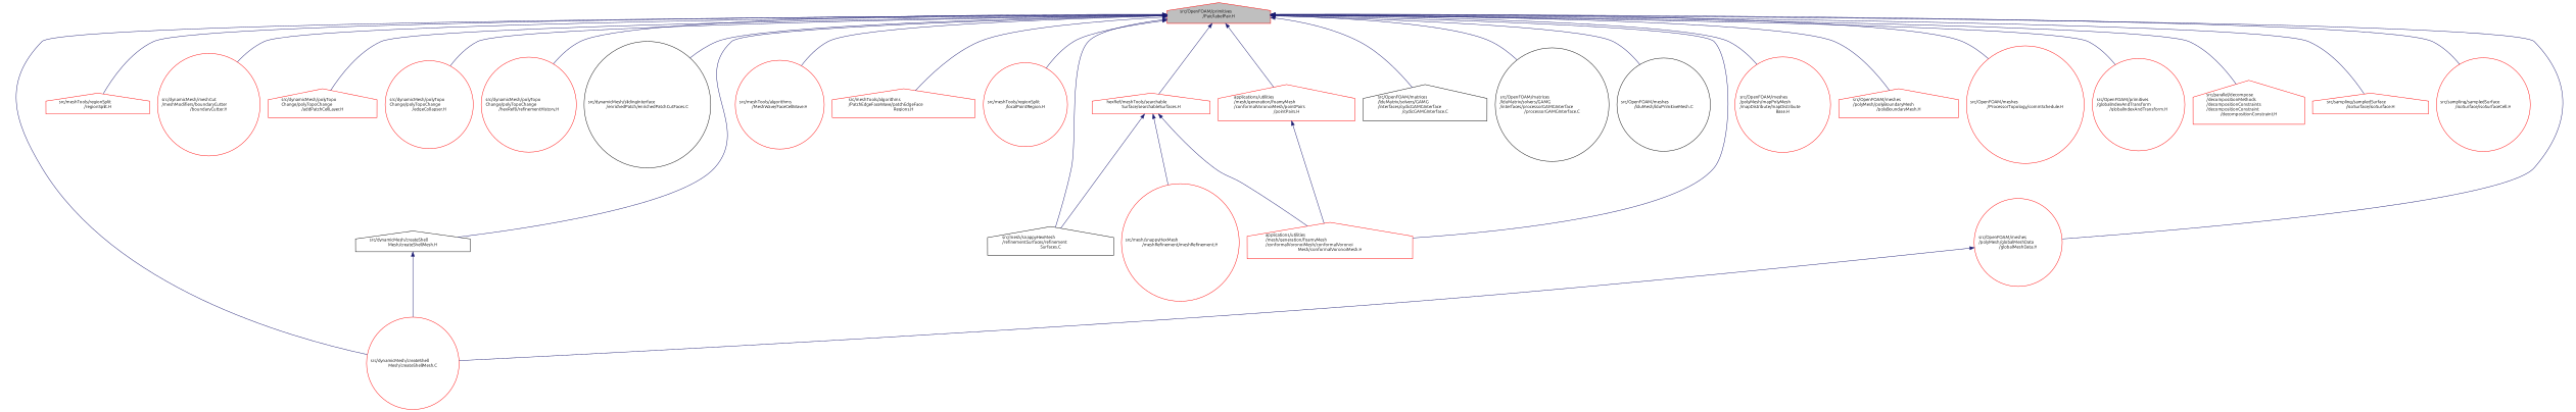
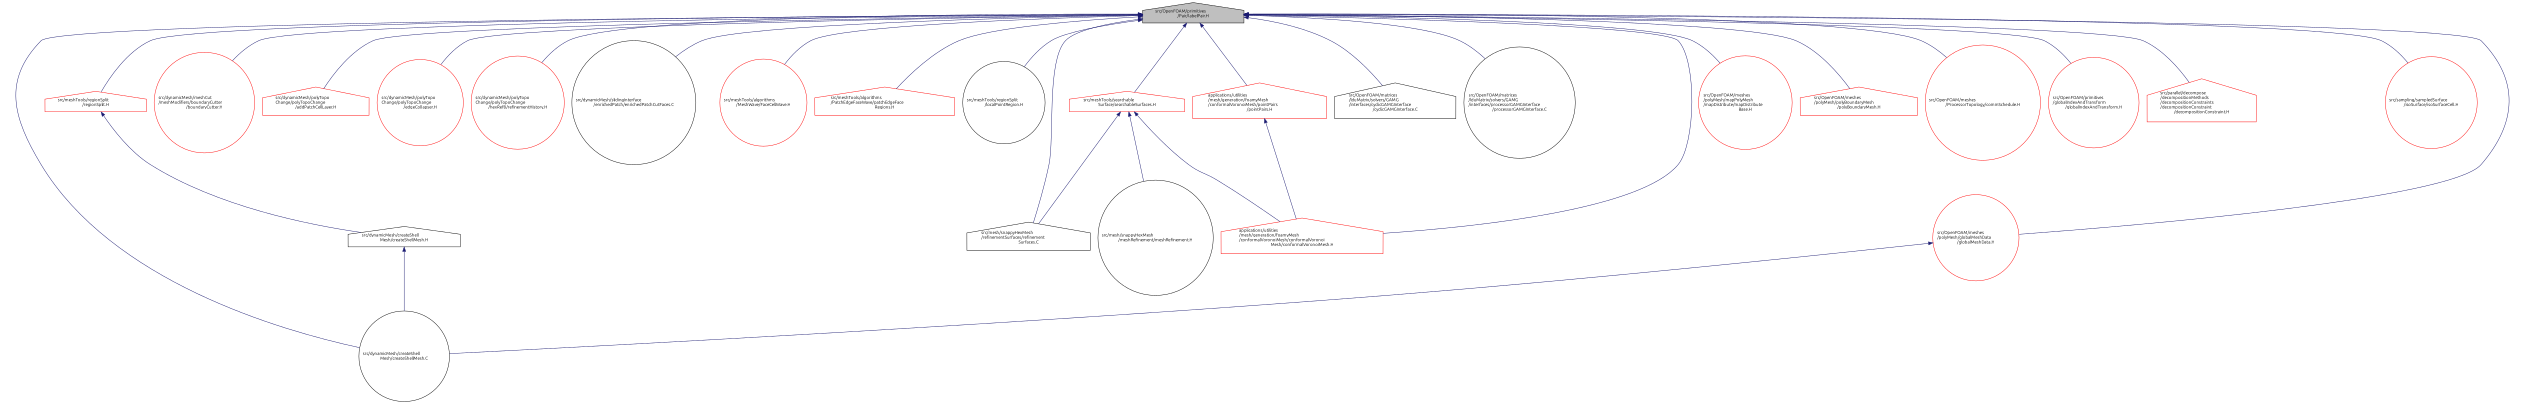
  digraph {
    fontname=Ubuntu
    node [color=red fontname=Ubuntu fontsize=10 shape=circle]
    edge [color=midnightblue dir=back fontname=Ubuntu fontsize=10 labelfontname=Helvetica labelfontsize=10 style=solid]
-   n1 [fillcolor=grey75 fontcolor=black height=0.2 label="src/OpenFOAM/primitives\l/Pair/labelPair.H" shape=house style=filled width=0.4]
+   n1 [color=black fillcolor=grey75 fontcolor=black height=0.2 label="src/OpenFOAM/primitives\l/Pair/labelPair.H" shape=house style=filled width=0.4]
    n2 [color=black height=0.2 label="src/dynamicMesh/createShell\lMesh/createShellMesh.H" shape=house width=0.4]
-   n3 [height=0.2 label="src/dynamicMesh/createShell\lMesh/createShellMesh.C" width=0.4]
+   n3 [color=black height=0.2 label="src/dynamicMesh/createShell\lMesh/createShellMesh.C" width=0.4]
    n4 [height=0.2 label="src/dynamicMesh/meshCut\l/meshModifiers/boundaryCutter\l/boundaryCutter.H" width=0.4]
    n5 [height=0.2 label="src/dynamicMesh/polyTopo\lChange/polyTopoChange\l/addPatchCellLayer.H" shape=house width=0.4]
    n6 [height=0.2 label="src/dynamicMesh/polyTopo\lChange/polyTopoChange\l/edgeCollapser.H" width=0.4]
    n7 [height=0.2 label="src/dynamicMesh/polyTopo\lChange/polyTopoChange\l/hexRef8/refinementHistory.H" width=0.4]
    n8 [color=black height=0.2 label="src/dynamicMesh/slidingInterface\l/enrichedPatch/enrichedPatchCutFaces.C" width=0.4]
    n9 [color=black height=0.2 label="src/mesh/snappyHexMesh\l/refinementSurfaces/refinement\lSurfaces.C" shape=house width=0.4]
    n10 [height=0.2 label="src/meshTools/algorithms\l/MeshWave/FaceCellWave.H" width=0.4]
    n11 [height=0.2 label="src/meshTools/algorithms\l/PatchEdgeFaceWave/patchEdgeFace\lRegions.H" shape=house width=0.4]
-   n12 [height=0.2 label="src/meshTools/regionSplit\l/localPointRegion.H" width=0.4]
+   n12 [color=black height=0.2 label="src/meshTools/regionSplit\l/localPointRegion.H" width=0.4]
    n13 [height=0.2 label="src/meshTools/regionSplit\l/regionSplit.H" shape=house width=0.4]
-   n14 [height=0.2 label="hexRef/meshTools/searchable\lSurface/searchableSurfaces.H" shape=house width=0.4]
+   n14 [height=0.2 label="src/meshTools/searchable\lSurface/searchableSurfaces.H" shape=house width=0.4]
    n15 [height=0.2 label="applications/utilities\l/mesh/generation/foamyMesh\l/conformalVoronoiMesh/conformalVoronoi\lMesh/conformalVoronoiMesh.H" shape=house width=0.4]
    n16 [color=black height=0.2 label="src/OpenFOAM/matrices\l/lduMatrix/solvers/GAMG\l/interfaces/cyclicGAMGInterface\l/cyclicGAMGInterface.C" shape=house width=0.4]
    n17 [color=black height=0.2 label="src/OpenFOAM/matrices\l/lduMatrix/solvers/GAMG\l/interfaces/processorGAMGInterface\l/processorGAMGInterface.C" width=0.4]
-   n18 [color=black height=0.2 label="src/OpenFOAM/meshes\l/lduMesh/lduPrimitiveMesh.C" width=0.4]
    n19 [height=0.2 label="src/OpenFOAM/meshes\l/polyMesh/globalMeshData\l/globalMeshData.H" width=0.4]
    n20 [height=0.2 label="src/OpenFOAM/meshes\l/polyMesh/mapPolyMesh\l/mapDistribute/mapDistribute\lBase.H" width=0.4]
    n21 [height=0.2 label="src/OpenFOAM/meshes\l/polyMesh/polyBoundaryMesh\l/polyBoundaryMesh.H" shape=house width=0.4]
    n22 [height=0.2 label="src/OpenFOAM/meshes\l/ProcessorTopology/commSchedule.H" width=0.4]
    n23 [height=0.2 label="src/OpenFOAM/primitives\l/globalIndexAndTransform\l/globalIndexAndTransform.H" width=0.4]
    n24 [height=0.2 label="src/parallel/decompose\l/decompositionMethods\l/decompositionConstraints\l/decompositionConstraint\l/decompositionConstraint.H" shape=house width=0.4]
-   n25 [height=0.2 label="src/sampling/sampledSurface\l/isoSurface/isoSurface.H" shape=house width=0.4]
    n26 [height=0.2 label="src/sampling/sampledSurface\l/isoSurface/isoSurfaceCell.H" width=0.4]
    n27 [height=0.2 label="applications/utilities\l/mesh/generation/foamyMesh\l/conformalVoronoiMesh/pointPairs\l/pointPairs.H" shape=house width=0.4]
-   n28 [height=0.2 label="src/mesh/snappyHexMesh\l/meshRefinement/meshRefinement.H" width=0.4]
-   n1 -> n2
+   n28 [color=black height=0.2 label="src/mesh/snappyHexMesh\l/meshRefinement/meshRefinement.H" width=0.4]
+   n13 -> n2
    n1 -> n3
    n1 -> n4
    n1 -> n5
    n1 -> n6
    n1 -> n7
    n1 -> n8
    n1 -> n9
    n1 -> n10
    n1 -> n11
    n1 -> n12
    n1 -> n13
    n1 -> n14
    n1 -> n15
    n1 -> n16
    n1 -> n17
-   n1 -> n18
    n1 -> n19
    n1 -> n20
    n1 -> n21
    n1 -> n22
    n1 -> n23
    n1 -> n24
-   n1 -> n25
    n1 -> n26
    n1 -> n27
    n2 -> n3
    n14 -> n9
    n14 -> n15
    n14 -> n28
    n19 -> n3
    n27 -> n15
  }
